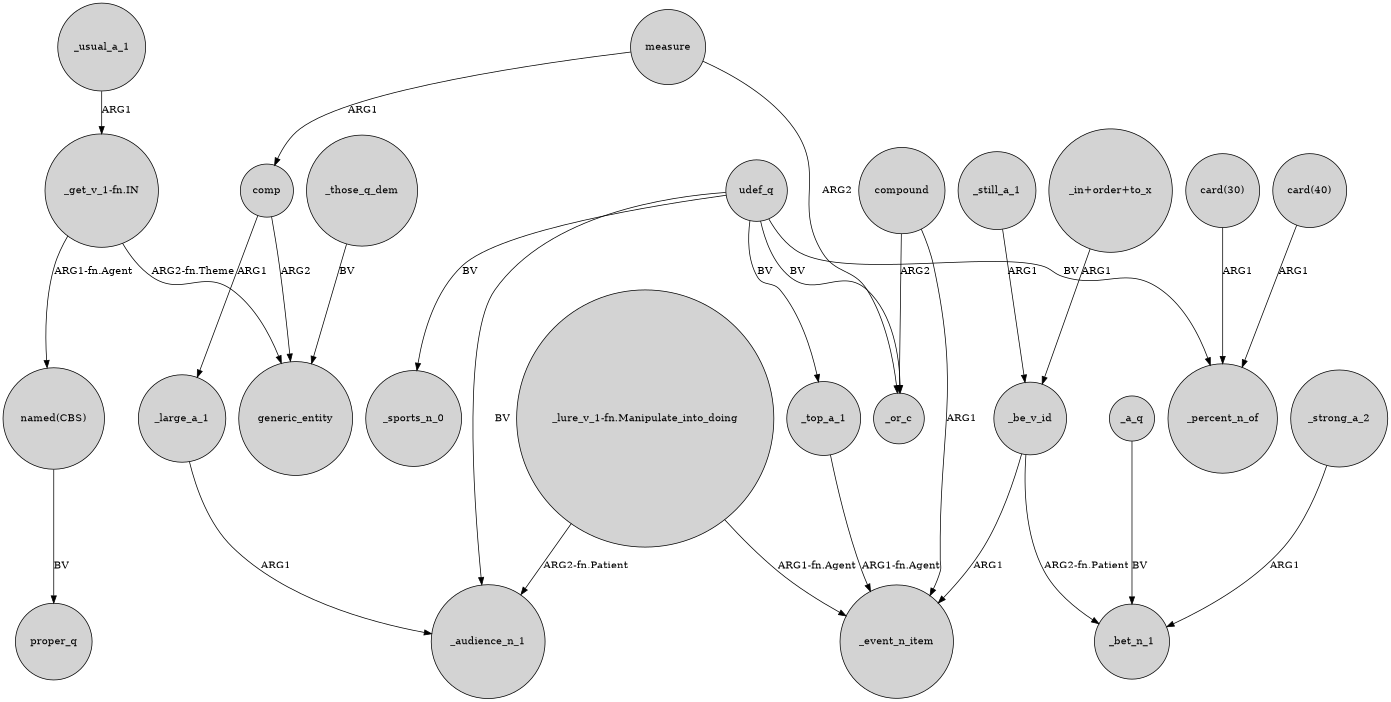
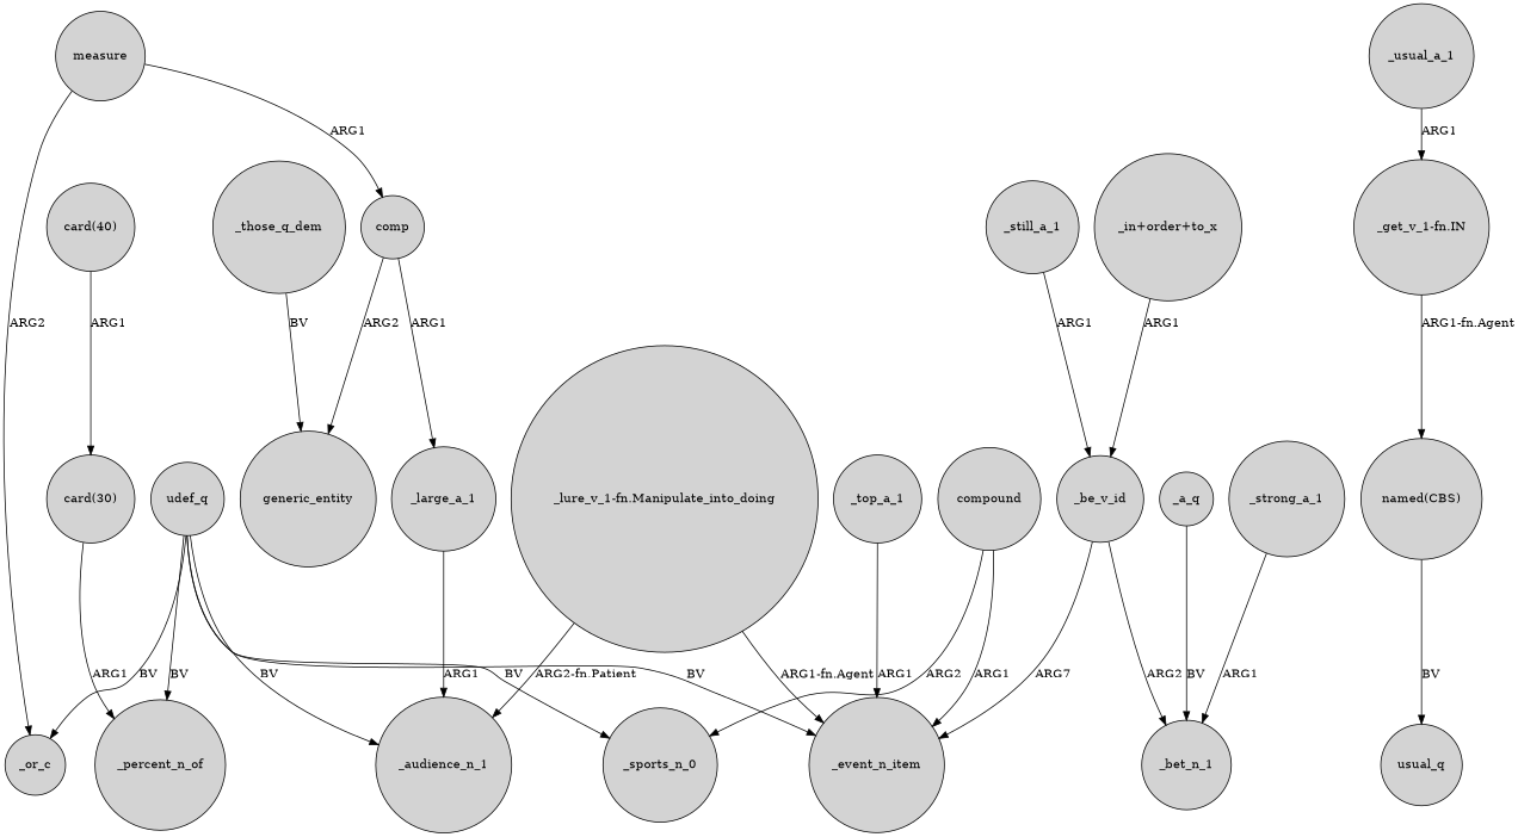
  digraph {
    node [shape=circle style=filled]
    udef_q
    _audience_n_1
    _event_n_item
    _or_c
    _percent_n_of
    n6 [label=_sports_n_0]
    _be_v_id
    _bet_n_1
    measure
    comp
    _large_a_1
    generic_entity
    "named(CBS)"
-   proper_q
+   proper_q [label=usual_q]
    "card(40)"
-   _strong_a_1 [label=_strong_a_2]
+   _strong_a_1
    _still_a_1
    _a_q
    "_in+order+to_x"
    "_lure_v_1-fn.Manipulate_into_doing"
    "card(30)"
    "_get_v_1-fn.IN"
    compound
    _top_a_1
    _usual_a_1
    _those_q_dem
    udef_q -> _audience_n_1 [label=BV]
-   udef_q -> _top_a_1 [label=BV]
+   udef_q -> _event_n_item [label=BV]
    udef_q -> _or_c [label=BV]
    udef_q -> _percent_n_of [label=BV]
    udef_q -> n6 [label=BV]
-   _be_v_id -> _event_n_item [label=ARG1]
-   _be_v_id -> _bet_n_1 [label="ARG2-fn.Patient"]
+   _be_v_id -> _event_n_item [label=ARG7]
+   _be_v_id -> _bet_n_1 [label=ARG2]
    measure -> _or_c [label=ARG2]
    measure -> comp [label=ARG1]
    comp -> _large_a_1 [label=ARG1]
    comp -> generic_entity [label=ARG2]
    _large_a_1 -> _audience_n_1 [label=ARG1]
    "named(CBS)" -> proper_q [label=BV]
-   "card(40)" -> _percent_n_of [label=ARG1]
+   "card(40)" -> "card(30)" [label=ARG1]
    _strong_a_1 -> _bet_n_1 [label=ARG1]
    _still_a_1 -> _be_v_id [label=ARG1]
    _a_q -> _bet_n_1 [label=BV]
    "_in+order+to_x" -> _be_v_id [label=ARG1]
    "_lure_v_1-fn.Manipulate_into_doing" -> _audience_n_1 [label="ARG2-fn.Patient"]
    "_lure_v_1-fn.Manipulate_into_doing" -> _event_n_item [label="ARG1-fn.Agent"]
    "card(30)" -> _percent_n_of [label=ARG1]
-   "_get_v_1-fn.IN" -> generic_entity [label="ARG2-fn.Theme"]
    "_get_v_1-fn.IN" -> "named(CBS)" [label="ARG1-fn.Agent"]
    compound -> _event_n_item [label=ARG1]
-   compound -> _or_c [label=ARG2]
-   _top_a_1 -> _event_n_item [label="ARG1-fn.Agent"]
+   compound -> n6 [label=ARG2]
+   _top_a_1 -> _event_n_item [label=ARG1]
    _usual_a_1 -> "_get_v_1-fn.IN" [label=ARG1]
    _those_q_dem -> generic_entity [label=BV]
  }
